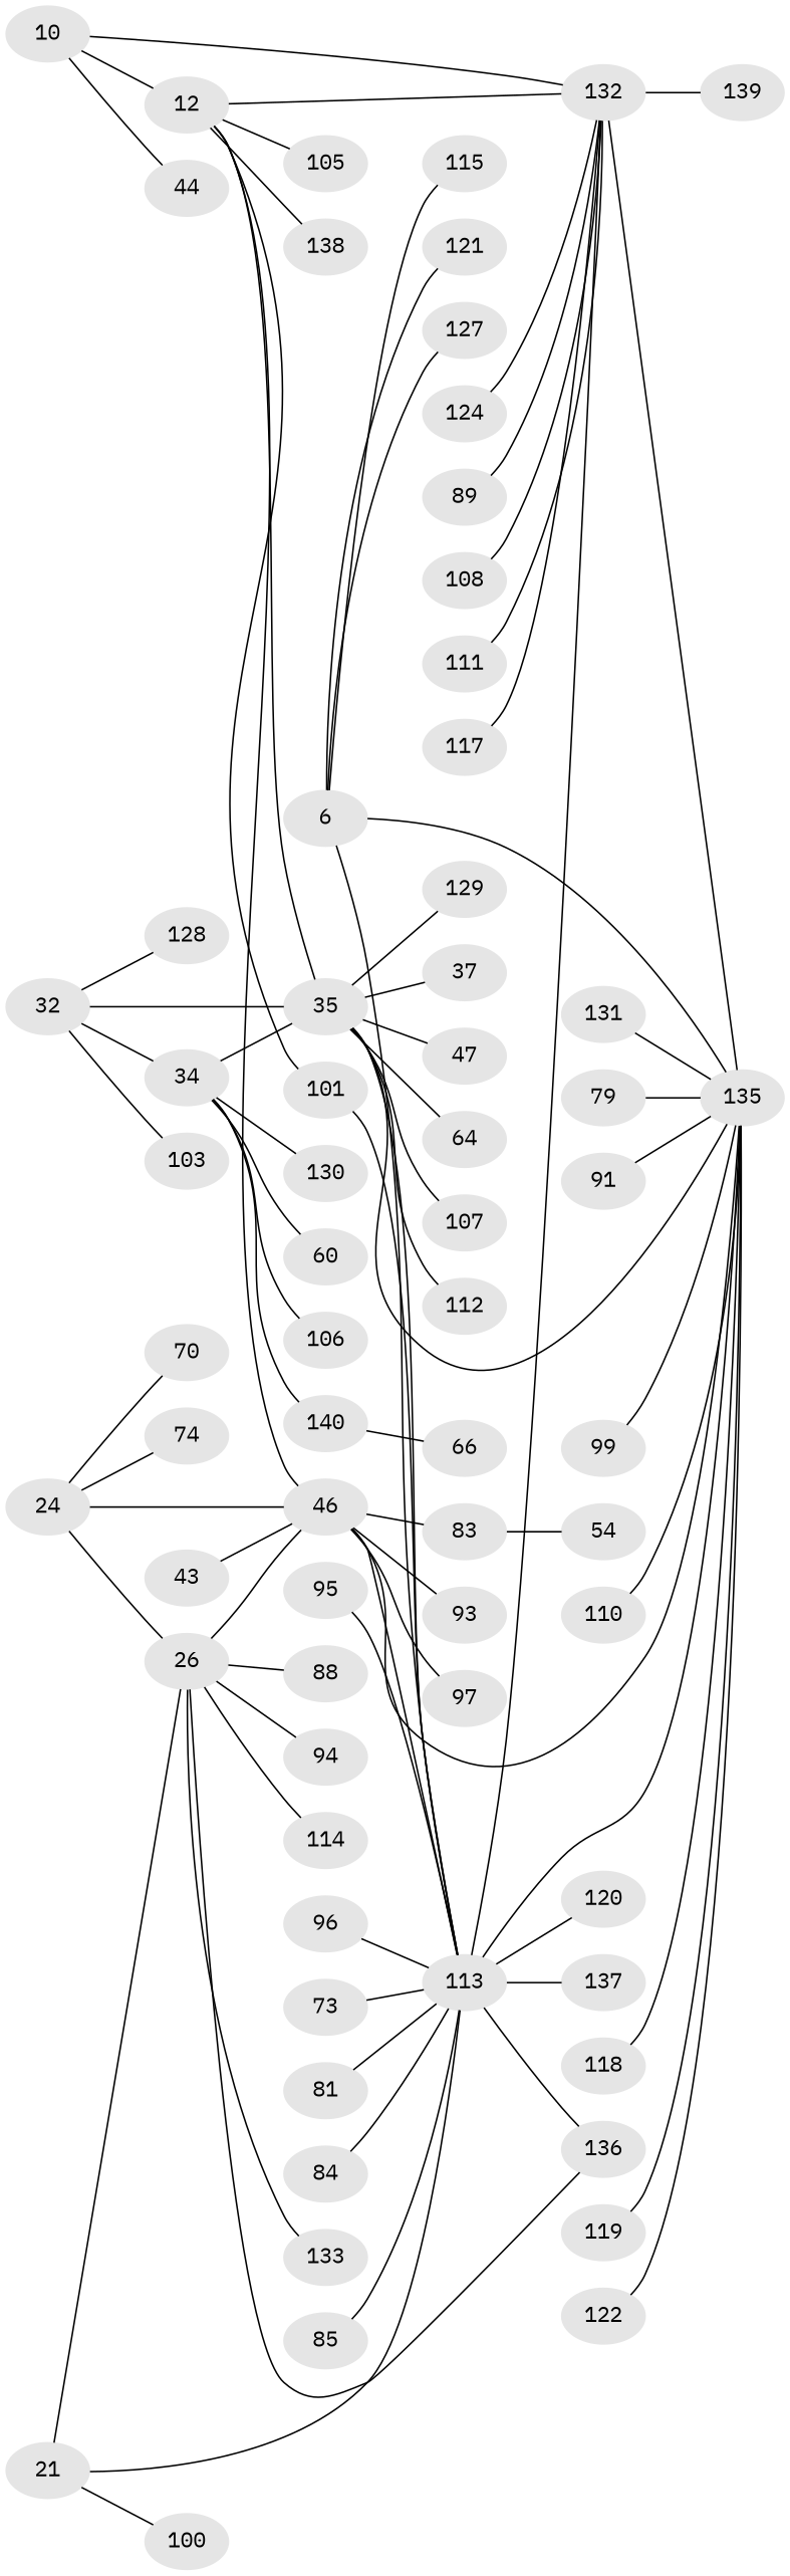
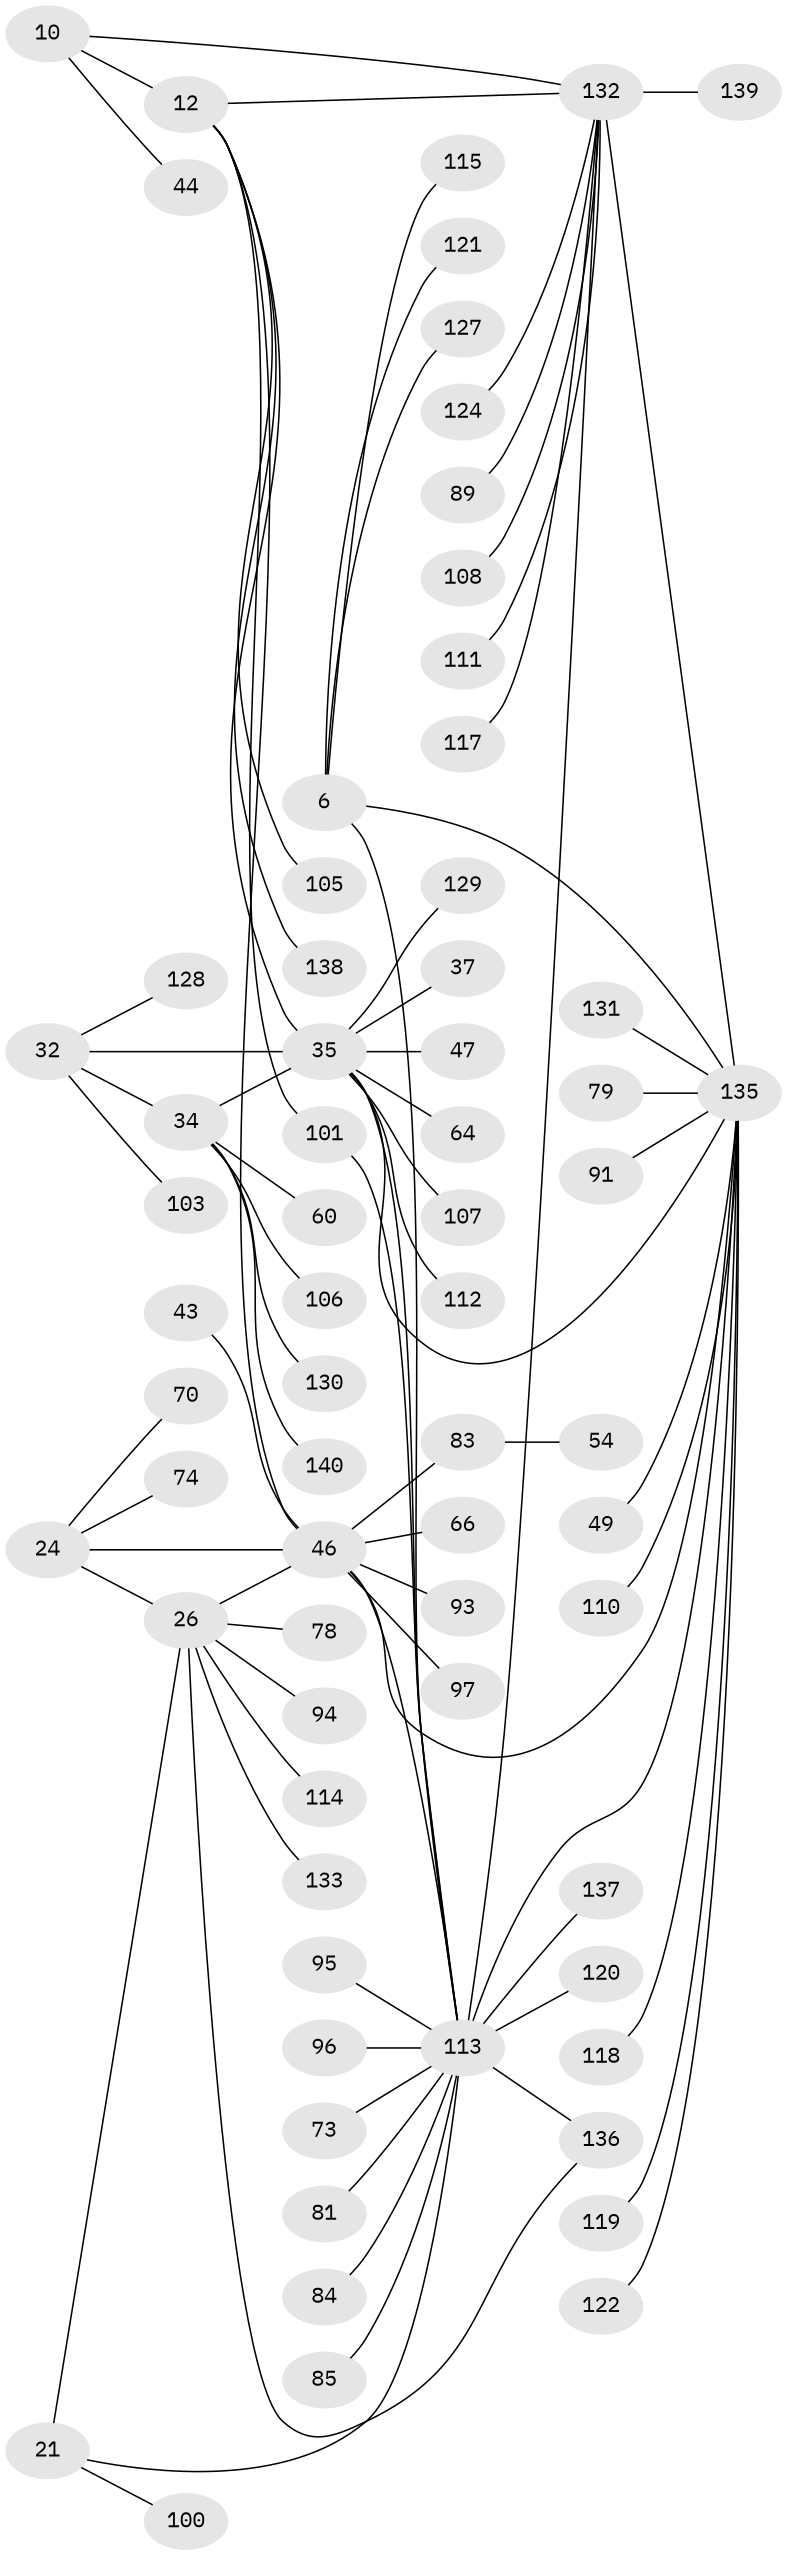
  graph {
    fontname="IBM Plex Mono"
    rankdir=LR
    node [color=gray90 fontname="IBM Plex Mono" style=filled]
    edge [fontname="IBM Plex Mono"]
    6 [super="+3"]
    113 [super="+80+45+72+75+104+51+59+63+69"]
    115
    121
    127 [super="+123"]
    135 [super="+7+48+116+57+126+62+65+76+77"]
    132 [super="+14+55+58+61+71+88"]
    136
    120
    137
    10 [super="+8"]
    12 [super="+9"]
    44
    35 [super="+31+29"]
    46 [super="+28"]
    101 [super="+87"]
    105
    138
    139
    37
    47
    64
    107
    112 [super="+90"]
    129 [super="+56"]
    66
    83
    93
    97
    21 [super="+15"]
    26 [super="+22"]
    100
-   78 [label=88]
+   78
    94
    114
    133 [super="+109"]
    24 [super="+23"]
    70
    74
    32 [super="+30"]
    34 [super="+33"]
    103
    128 [super="+92"]
    60
    106
    130
    140 [super="+125"]
    43
    54
    73
    79
    81
    84
    85
    89 [super="+53"]
    91
    95
    96
-   99
+   99 [label=49]
    108
    110
    111
    117
    118 [super="+41"]
    119
    122
    124
    131
    6 -- 113
    6 -- 115
    6 -- 121
    6 -- 127
    6 -- 135 [weight=10]
    113 -- 135 [weight=3]
    113 -- 132
    113 -- 136
    113 -- 120
    113 -- 137
    132 -- 135
    132 -- 139
    10 -- 132 [weight=6]
    10 -- 12 [weight=4]
    10 -- 44
    12 -- 132 [weight=6]
    12 -- 35
    12 -- 46
    12 -- 101
    12 -- 105
    12 -- 138
    35 -- 113 [weight=3]
    35 -- 135
    35 -- 37
    35 -- 47
    35 -- 64
    35 -- 107
    35 -- 112
    35 -- 129
    46 -- 113 [weight=3]
    46 -- 135 [weight=2]
-   140 -- 66
+   46 -- 66
    46 -- 83
    46 -- 93
    46 -- 97
    101 -- 113
    83 -- 54
    21 -- 113 [weight=10]
    21 -- 26
    21 -- 100
    26 -- 136
    26 -- 46 [weight=6]
    26 -- 78
    26 -- 94
    26 -- 114
    26 -- 133
    24 -- 46 [weight=6]
    24 -- 26 [weight=4]
    24 -- 70
    24 -- 74
    32 -- 35 [weight=6]
    32 -- 34 [weight=4]
    32 -- 103
    32 -- 128
    34 -- 35 [weight=6]
    34 -- 60
    34 -- 106
    34 -- 130
    34 -- 140
    43 -- 46
    73 -- 113
    79 -- 135
    81 -- 113
    84 -- 113
    85 -- 113
    89 -- 132
    91 -- 135
    95 -- 113
    96 -- 113
    99 -- 135
    108 -- 132
    110 -- 135
    111 -- 132
    117 -- 132
    118 -- 135
    119 -- 135
    122 -- 135
    124 -- 132
    131 -- 135
  }
